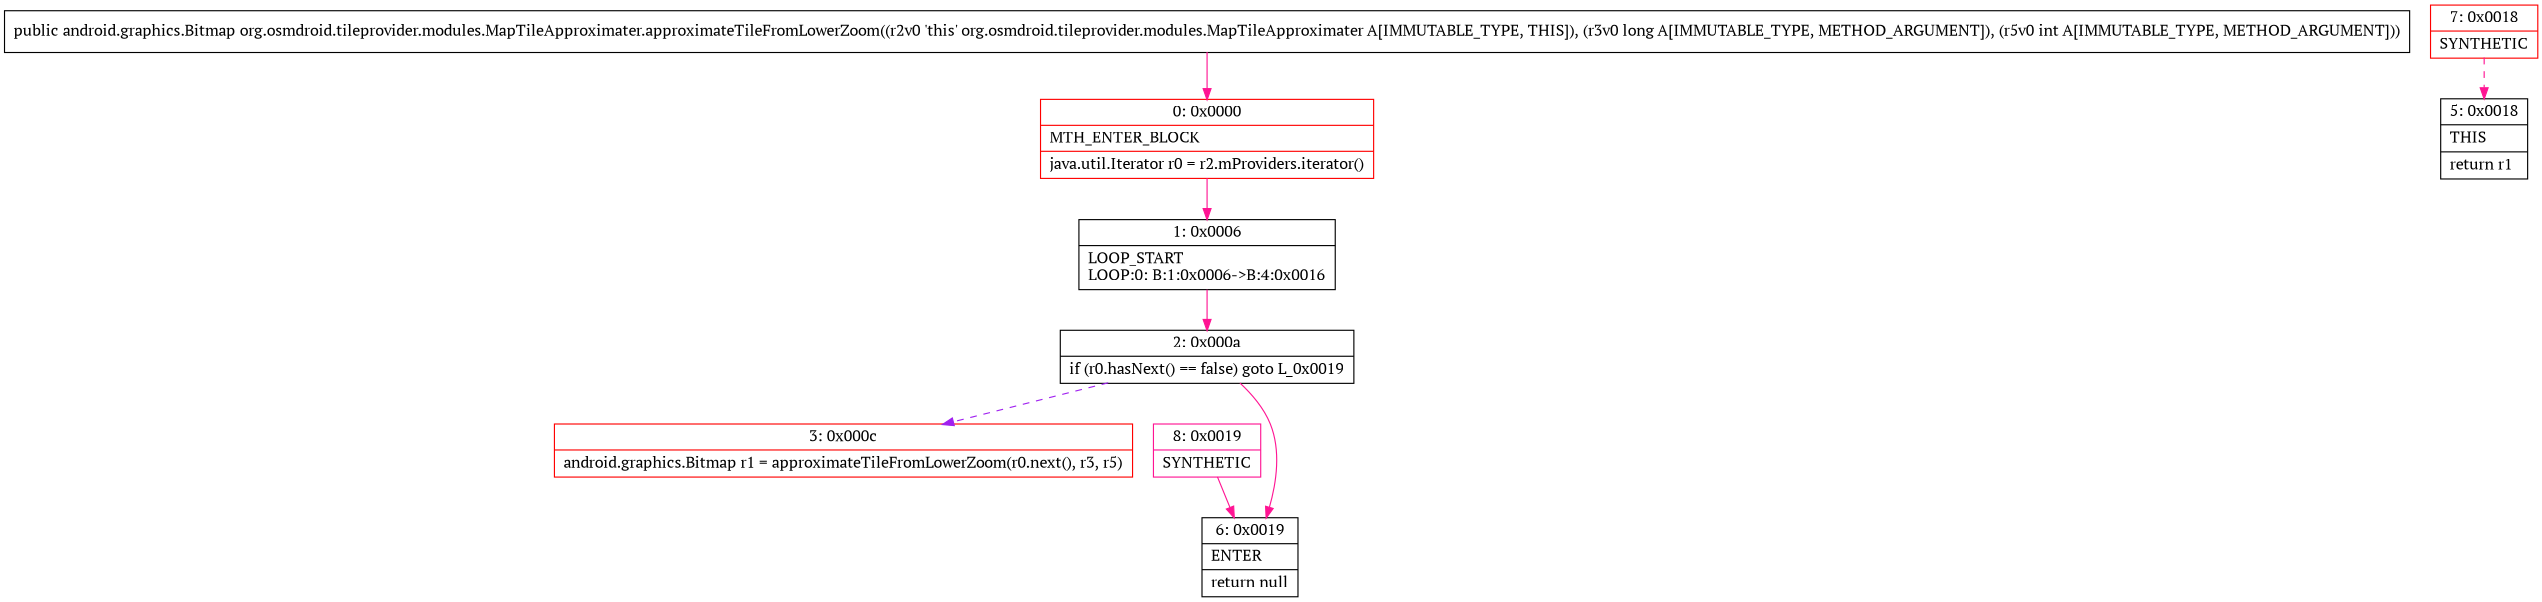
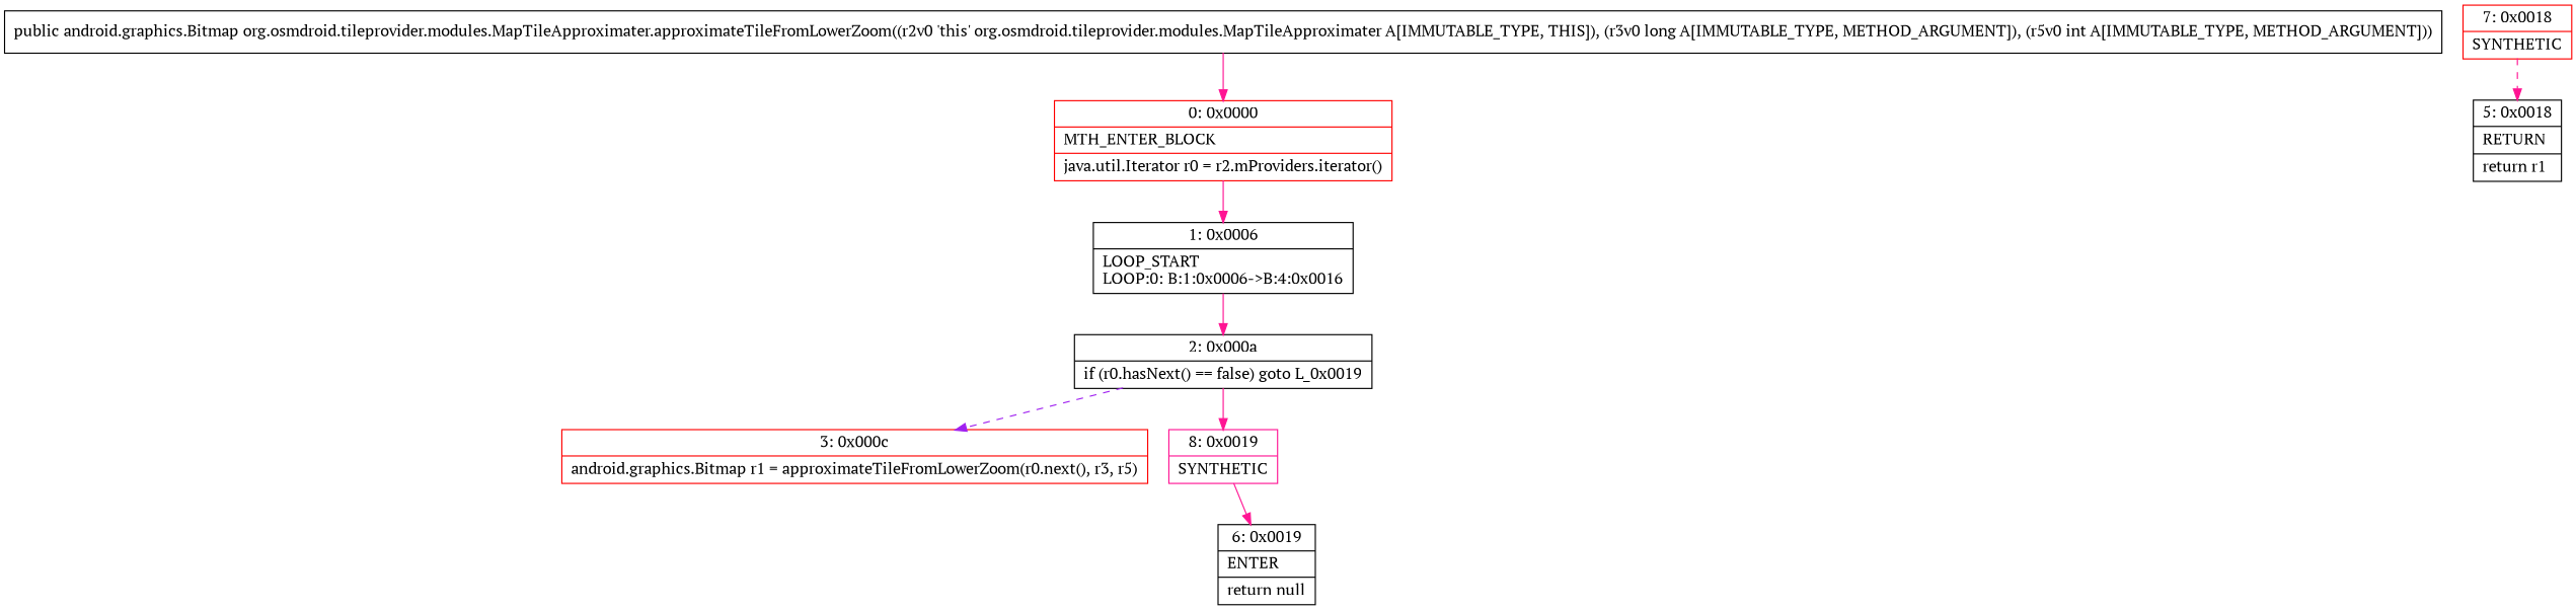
  digraph {
    fontname="PT Serif"
    node [color=black fontname="PT Serif" shape=record]
    edge [color=deeppink fontname="PT Serif"]
    n1 [color=red label="{0\:\ 0x0000|MTH_ENTER_BLOCK\l|java.util.Iterator r0 = r2.mProviders.iterator()\l}"]
    n2 [label="{1\:\ 0x0006|LOOP_START\lLOOP:0: B:1:0x0006\-\>B:4:0x0016\l}"]
    n3 [label="{2\:\ 0x000a|if (r0.hasNext() == false) goto L_0x0019\l}"]
    n4 [color=red label="{3\:\ 0x000c|android.graphics.Bitmap r1 = approximateTileFromLowerZoom(r0.next(), r3, r5)\l}"]
    n5 [color=deeppink label="{8\:\ 0x0019|SYNTHETIC\l}"]
    n6 [label="{6\:\ 0x0019|ENTER\l|return null\l}"]
    n7 [color=red label="{7\:\ 0x0018|SYNTHETIC\l}"]
-   n8 [label="{5\:\ 0x0018|THIS\l|return r1\l}"]
+   n8 [label="{5\:\ 0x0018|RETURN\l|return r1\l}"]
    n9 [label="{public android.graphics.Bitmap org.osmdroid.tileprovider.modules.MapTileApproximater.approximateTileFromLowerZoom((r2v0 'this' org.osmdroid.tileprovider.modules.MapTileApproximater A[IMMUTABLE_TYPE, THIS]), (r3v0 long A[IMMUTABLE_TYPE, METHOD_ARGUMENT]), (r5v0 int A[IMMUTABLE_TYPE, METHOD_ARGUMENT])) }"]
    n1 -> n2
    n2 -> n3
    n3 -> n4 [color=purple style=dashed]
-   n3 -> n6
+   n3 -> n5
    n5 -> n6
    n7 -> n8 [style=dashed]
    n9 -> n1
  }
